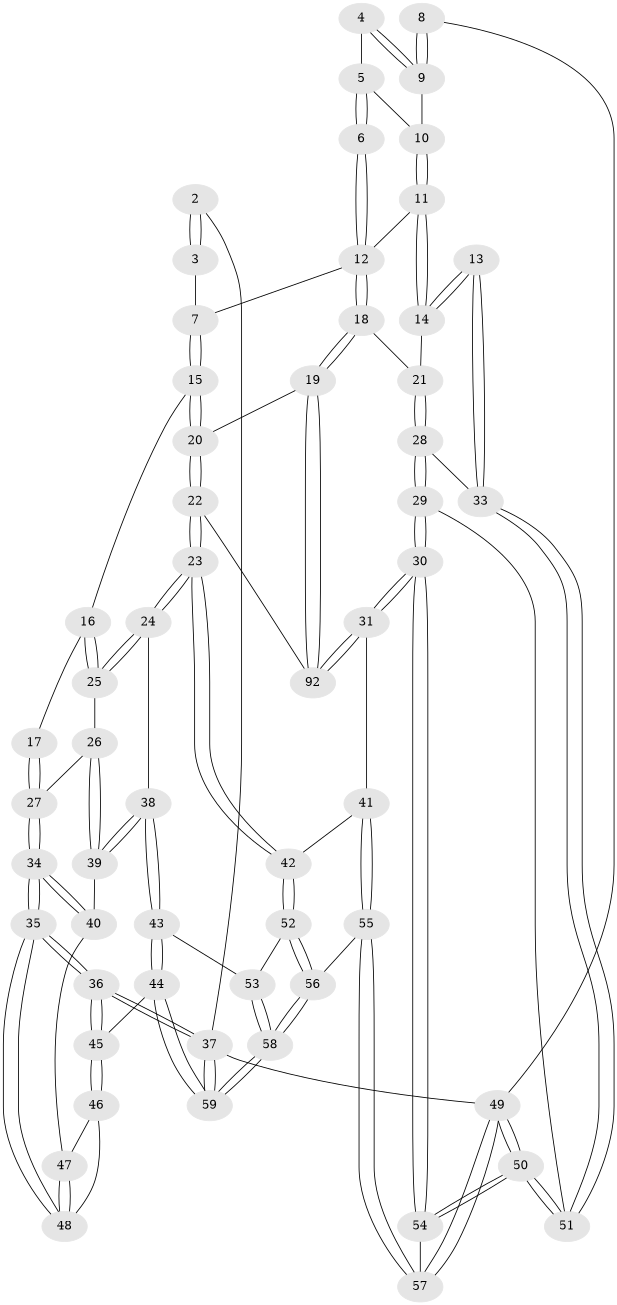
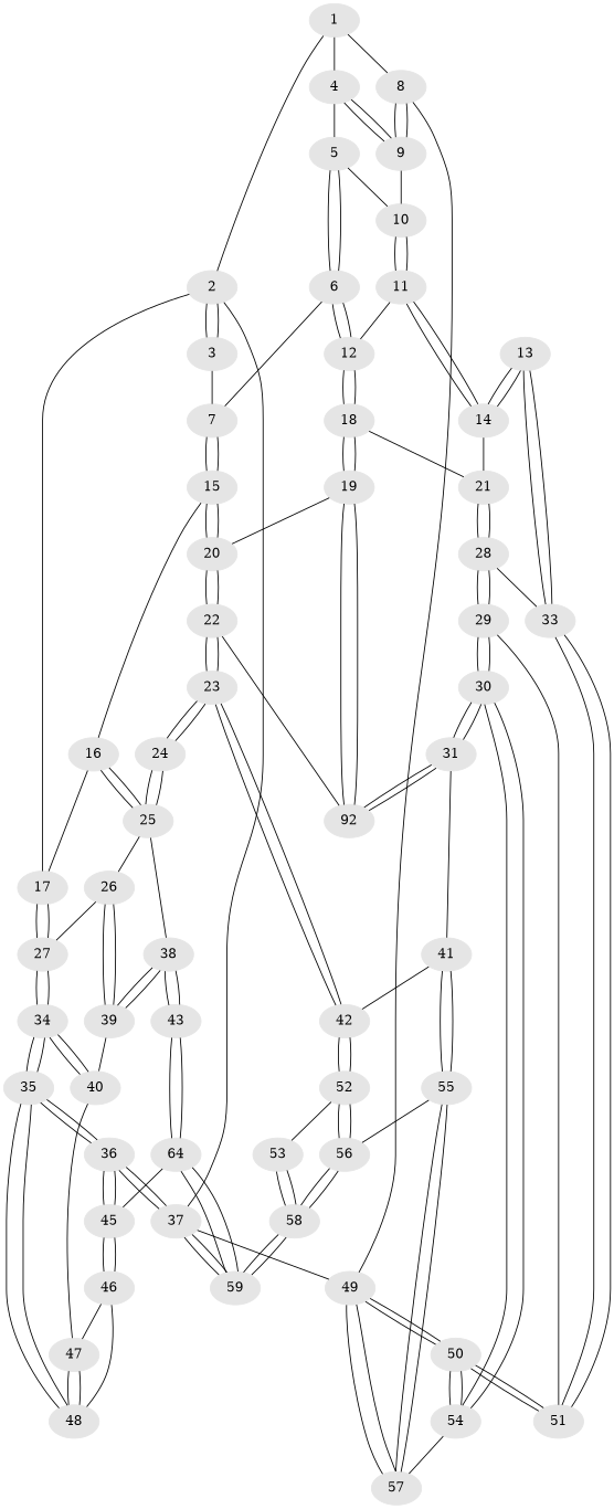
  graph {
    node [color=gray90 style=filled]
+   1
    2
    4
    8
    3
    17
    37
    5
    9
    49
    7
    27
    59
    15
    6
    10
    12
    11
    18
    16
    20
    13
    14
    33
    50
    57
    21
    19
    51
    28
    25
    22
    26
    34
    n35 [label=92]
    23
    29
    24
    42
    38
    52
    39
    43
    40
    35
    30
    31
    54
    41
    55
    36
    48
    47
    45
    46
-   44
+   44 [label=64]
    53
    56
    58
+   1 -- 2
+   1 -- 4
+   1 -- 8
    2 -- 3
    2 -- 3
+   2 -- 17
    2 -- 37
    4 -- 5
    4 -- 9
    4 -- 9
    8 -- 9
    8 -- 9
    8 -- 49
    3 -- 7
    17 -- 27
    17 -- 27
    37 -- 49
    37 -- 59
    37 -- 59
    5 -- 6
    5 -- 6
    5 -- 10
    9 -- 10
    49 -- 50
    49 -- 50
    49 -- 57
    49 -- 57
    7 -- 15
    7 -- 15
    27 -- 34
    27 -- 34
    15 -- 16
    15 -- 20
    15 -- 20
-   12 -- 7
+   6 -- 7
    6 -- 12
    6 -- 12
    10 -- 11
    10 -- 11
    12 -- 18
    12 -- 18
    11 -- 12
    11 -- 14
    11 -- 14
    18 -- 21
    18 -- 19
    18 -- 19
    16 -- 17
    16 -- 25
    16 -- 25
    20 -- 22
    20 -- 22
    13 -- 14
    13 -- 14
    13 -- 33
    13 -- 33
    14 -- 21
    33 -- 51
    33 -- 51
    50 -- 51
    50 -- 51
    50 -- 54
    50 -- 54
    21 -- 28
    21 -- 28
    19 -- 20
    19 -- n35
    19 -- n35
    28 -- 33
    28 -- 29
    28 -- 29
    25 -- 26
    22 -- n35
    22 -- 23
    22 -- 23
    26 -- 27
    26 -- 39
    26 -- 39
    34 -- 40
    34 -- 40
    34 -- 35
    34 -- 35
    23 -- 24
    23 -- 24
    23 -- 42
    23 -- 42
    29 -- 51
    29 -- 30
    29 -- 30
    24 -- 25
    24 -- 25
-   24 -- 38
+   25 -- 38
    42 -- 52
    42 -- 52
    38 -- 39
    38 -- 39
    38 -- 43
    38 -- 43
    52 -- 53
    52 -- 56
    52 -- 56
    39 -- 40
    43 -- 44
    43 -- 44
-   43 -- 53
    40 -- 47
    35 -- 36
    35 -- 36
    35 -- 48
    35 -- 48
    30 -- 31
    30 -- 31
    30 -- 54
    30 -- 54
    31 -- n35
    31 -- n35
    31 -- 41
    54 -- 57
    41 -- 42
    41 -- 55
    41 -- 55
    55 -- 57
    55 -- 57
    55 -- 56
    36 -- 37
    36 -- 37
    36 -- 45
    36 -- 45
    47 -- 48
    47 -- 48
    45 -- 46
    45 -- 46
    46 -- 48
    46 -- 47
    44 -- 59
    44 -- 59
    44 -- 45
    53 -- 58
    53 -- 58
    56 -- 58
    56 -- 58
    58 -- 59
    58 -- 59
  }
